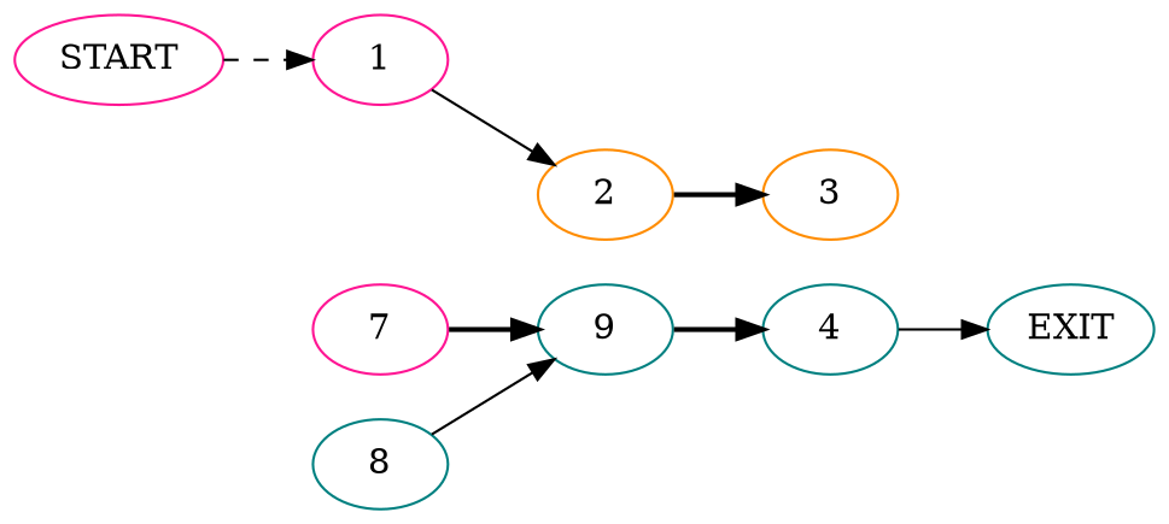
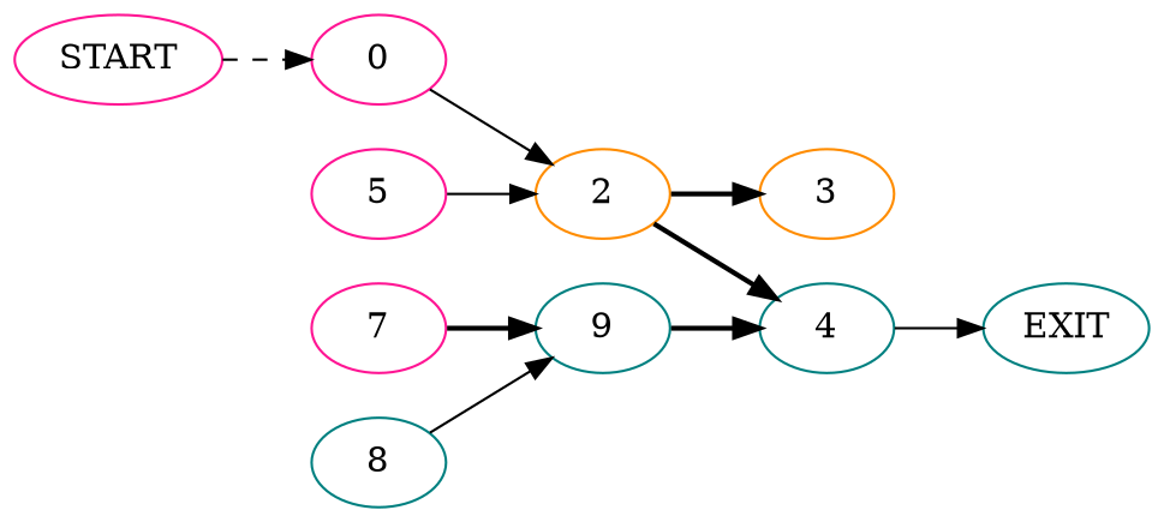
  digraph {
    rankdir=LR
    node [color=deeppink]
    edge [style=solid]
    n1 [label=START]
-   1
+   1 [label=0]
    2 [color=darkorange]
    n4 [color=teal label=EXIT]
    3 [color=darkorange]
    4 [color=teal]
+   5
    9 [color=teal]
    7
    8 [color=teal]
    n1 -> 1 [style=dashed]
    1 -> 2
    2 -> 3 [style=bold]
+   2 -> 4 [style=bold]
    4 -> n4
+   5 -> 2
    9 -> 4 [style=bold]
    7 -> 9 [style=bold]
    8 -> 9
  }
